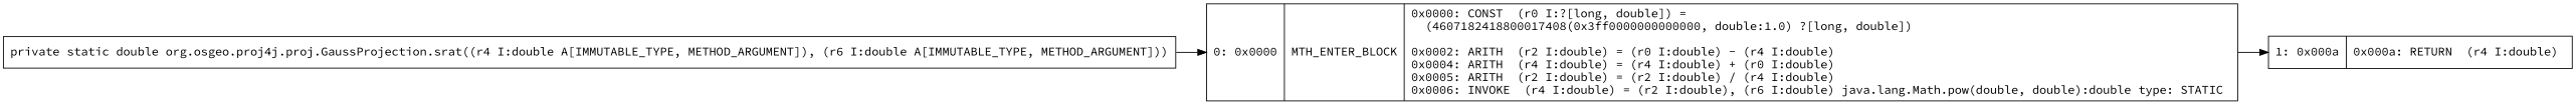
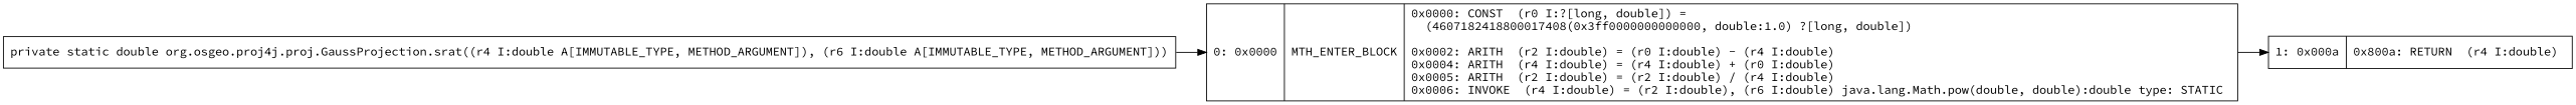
  digraph {
    rankdir=LR
    fontname="Source Code Pro"
    node [shape=record fontname="Source Code Pro"]
    edge [fontname="Source Code Pro"]
    n1 [label="{0\:\ 0x0000|MTH_ENTER_BLOCK\l|0x0000: CONST  (r0 I:?[long, double]) = \l  (4607182418800017408(0x3ff0000000000000, double:1.0) ?[long, double])\l \l0x0002: ARITH  (r2 I:double) = (r0 I:double) \- (r4 I:double) \l0x0004: ARITH  (r4 I:double) = (r4 I:double) + (r0 I:double) \l0x0005: ARITH  (r2 I:double) = (r2 I:double) \/ (r4 I:double) \l0x0006: INVOKE  (r4 I:double) = (r2 I:double), (r6 I:double) java.lang.Math.pow(double, double):double type: STATIC \l}"]
-   n2 [label="{1\:\ 0x000a|0x000a: RETURN  (r4 I:double) \l}"]
+   n2 [label="{1\:\ 0x000a|0x800a: RETURN  (r4 I:double) \l}"]
    n3 [label="{private static double org.osgeo.proj4j.proj.GaussProjection.srat((r4 I:double A[IMMUTABLE_TYPE, METHOD_ARGUMENT]), (r6 I:double A[IMMUTABLE_TYPE, METHOD_ARGUMENT])) }"]
    n1 -> n2
    n3 -> n1
  }
